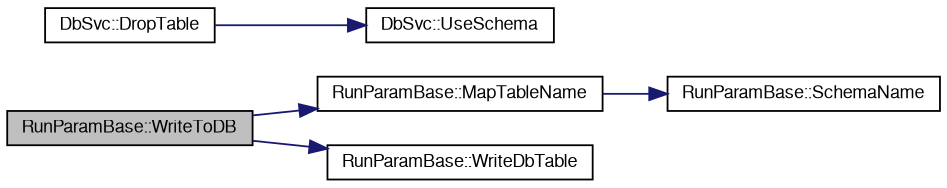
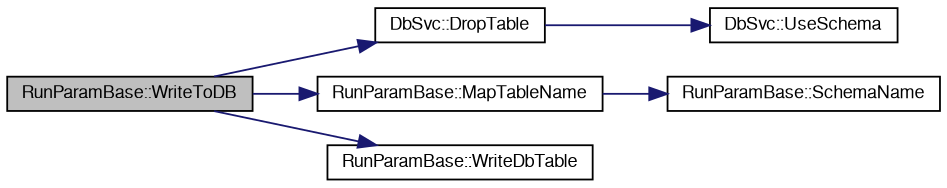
  digraph {
    rankdir=LR
    node [color=black fontname=FreeSans fontsize=10 shape=record]
    edge [color=midnightblue fontname=FreeSans fontsize=10 labelfontname=FreeSans labelfontsize=10 style=solid]
    n1 [fillcolor=grey75 fontcolor=black height=0.2 label="RunParamBase::WriteToDB" style=filled width=0.4]
    n2 [height=0.2 label="DbSvc::DropTable" width=0.4]
    n3 [height=0.2 label="RunParamBase::MapTableName" width=0.4]
    n4 [height=0.2 label="RunParamBase::WriteDbTable" width=0.4]
    n5 [height=0.2 label="DbSvc::UseSchema" width=0.4]
    n6 [height=0.2 label="RunParamBase::SchemaName" width=0.4]
+   n1 -> n2
    n1 -> n3
    n1 -> n4
    n2 -> n5
    n3 -> n6
  }
